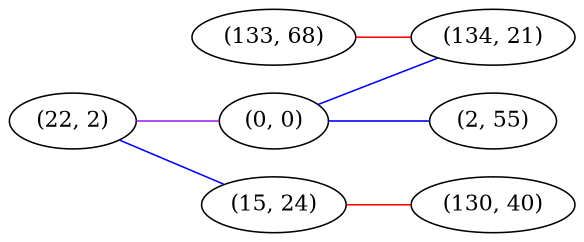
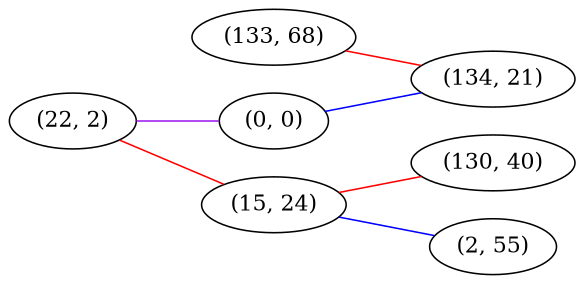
  graph {
    rankdir=LR
    edge [color=blue weight=3]
    "(133, 68)"
    "(134, 21)"
    "(22, 2)"
    "(15, 24)"
    "(0, 0)"
    "(130, 40)"
    "(2, 55)"
    "(133, 68)" -- "(134, 21)" [color=red weight=1]
-   "(22, 2)" -- "(15, 24)"
+   "(22, 2)" -- "(15, 24)" [color=red]
    "(22, 2)" -- "(0, 0)" [color=purple weight=4]
    "(15, 24)" -- "(130, 40)" [color=red weight=1]
-   "(0, 0)" -- "(2, 55)"
+   "(15, 24)" -- "(2, 55)"
    "(0, 0)" -- "(134, 21)"
  }
